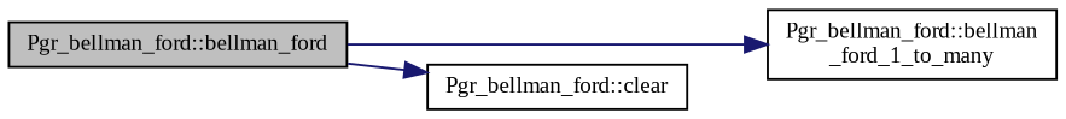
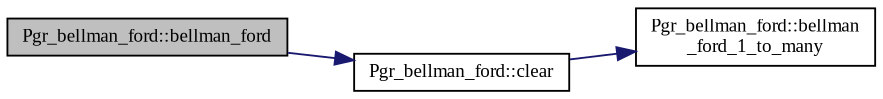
  digraph {
    fontname="Liberation Serif"
    rankdir=LR
    node [color=black fillcolor=white fontname="Liberation Serif" fontsize=10 shape=record style=filled]
    edge [color=midnightblue fontname="Liberation Serif" fontsize=10 labelfontname=Helvetica labelfontsize=10 style=solid]
    n1 [fillcolor=grey75 fontcolor=black height=0.2 label="Pgr_bellman_ford::bellman_ford" width=0.4]
    n2 [height=0.2 label="Pgr_bellman_ford::bellman\l_ford_1_to_many" width=0.4]
    n3 [height=0.2 label="Pgr_bellman_ford::clear" width=0.4]
-   n1 -> n2
+   n3 -> n2
    n1 -> n3
  }
